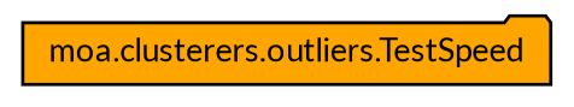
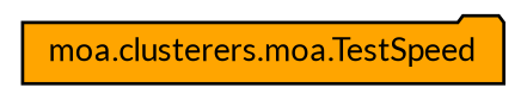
  digraph {
    rankdir=LR
    fontname=Lato
-   n1 [color=black fillcolor=orange fontname=Lato fontsize=10 height=0.2 label="moa.clusterers.outliers.TestSpeed" shape=folder style=filled width=0.4]
+   n1 [color=black fillcolor=orange fontname=Lato fontsize=10 height=0.2 label="moa.clusterers.moa.TestSpeed" shape=folder style=filled width=0.4]
  }
